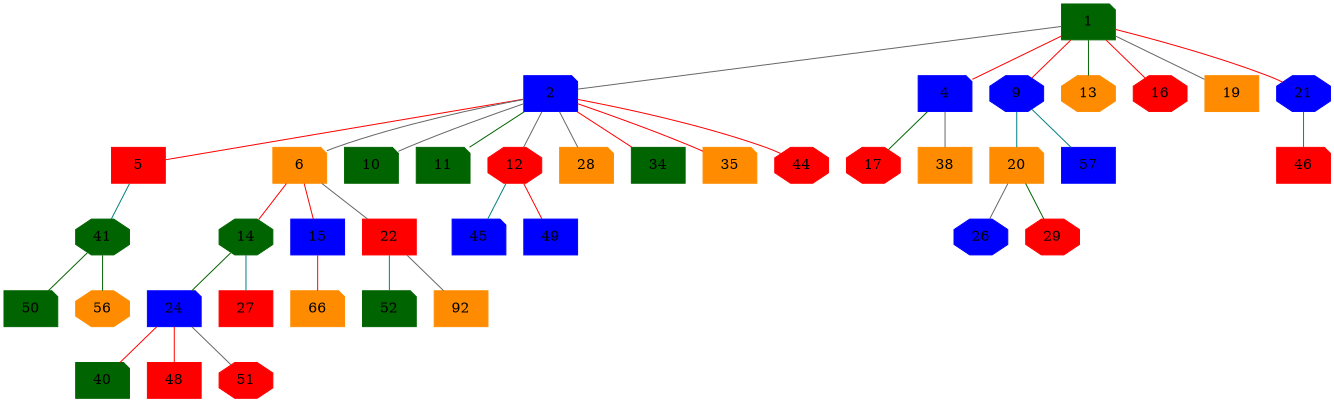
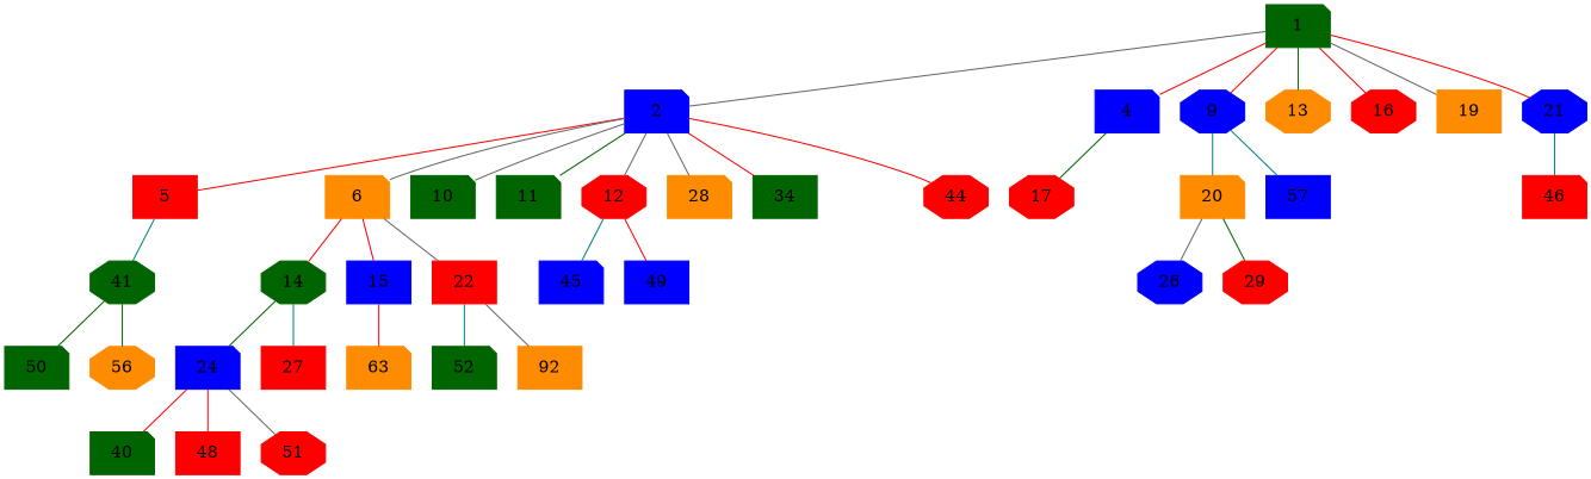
  graph {
    node [color=red shape=note style=filled]
    edge [color=red]
    1 [color=darkgreen super="+7"]
    2 [color=blue super="+3"]
    4 [color=blue super="+30"]
    9 [color=blue shape=octagon super="+42"]
    13 [color=darkorange shape=octagon super="+65"]
    16 [shape=octagon super="+39"]
    19 [color=darkorange shape=box]
    21 [color=blue shape=octagon super="+36"]
    5 [shape=box]
    6 [color=darkorange super="+8"]
    10 [color=darkgreen super="+18"]
    11 [color=darkgreen]
    12 [shape=octagon super="+60"]
    28 [color=darkorange]
    34 [color=darkgreen shape=box super="+61"]
-   35 [color=darkorange]
    44 [shape=octagon]
    17 [shape=octagon super="+47"]
-   38 [color=darkorange shape=box super="+43"]
    20 [color=darkorange super="+23"]
    57 [color=blue shape=box]
    46
    41 [color=darkgreen shape=octagon super="+53"]
    14 [color=darkgreen shape=octagon super="+25"]
    15 [color=blue shape=box super="+63"]
    22 [shape=box super="+37"]
    45 [color=blue]
    49 [color=blue shape=box super="+55"]
    50 [color=darkgreen super="+59"]
    56 [color=darkorange shape=octagon]
    24 [color=blue super="+31"]
    27 [shape=box super="+33"]
-   66 [color=darkorange]
+   66 [color=darkorange label=63]
    52 [color=darkgreen super="+54"]
    n35 [color=darkorange label=92 shape=box]
    26 [color=blue shape=octagon]
    29 [shape=octagon super="+64"]
    40 [color=darkgreen]
    48 [shape=box]
    51 [shape=octagon]
    1 -- 2 [color=gray40]
    1 -- 4
    1 -- 9
    1 -- 13 [color=darkgreen]
    1 -- 16
    1 -- 19 [color=gray40]
    1 -- 21
    2 -- 5
    2 -- 6 [color=gray40]
    2 -- 10 [color=gray40]
    2 -- 11 [color=darkgreen]
    2 -- 12 [color=gray40]
    2 -- 28 [color=gray40]
    2 -- 34
-   2 -- 35
    2 -- 44
    4 -- 17 [color=darkgreen]
-   4 -- 38 [color=gray40]
    9 -- 20 [color=teal]
    9 -- 57 [color=teal]
    21 -- 46 [color=teal]
    5 -- 41 [color=teal]
    6 -- 14
    6 -- 15
    6 -- 22 [color=gray40]
    12 -- 45 [color=teal]
    12 -- 49
    20 -- 26 [color=gray40]
    20 -- 29 [color=darkgreen]
    41 -- 50 [color=darkgreen]
    41 -- 56 [color=darkgreen]
    14 -- 24 [color=darkgreen]
    14 -- 27 [color=teal]
    15 -- 66
    22 -- 52 [color=teal]
    22 -- n35 [color=gray40]
    24 -- 40
    24 -- 48
    24 -- 51 [color=gray40]
  }
